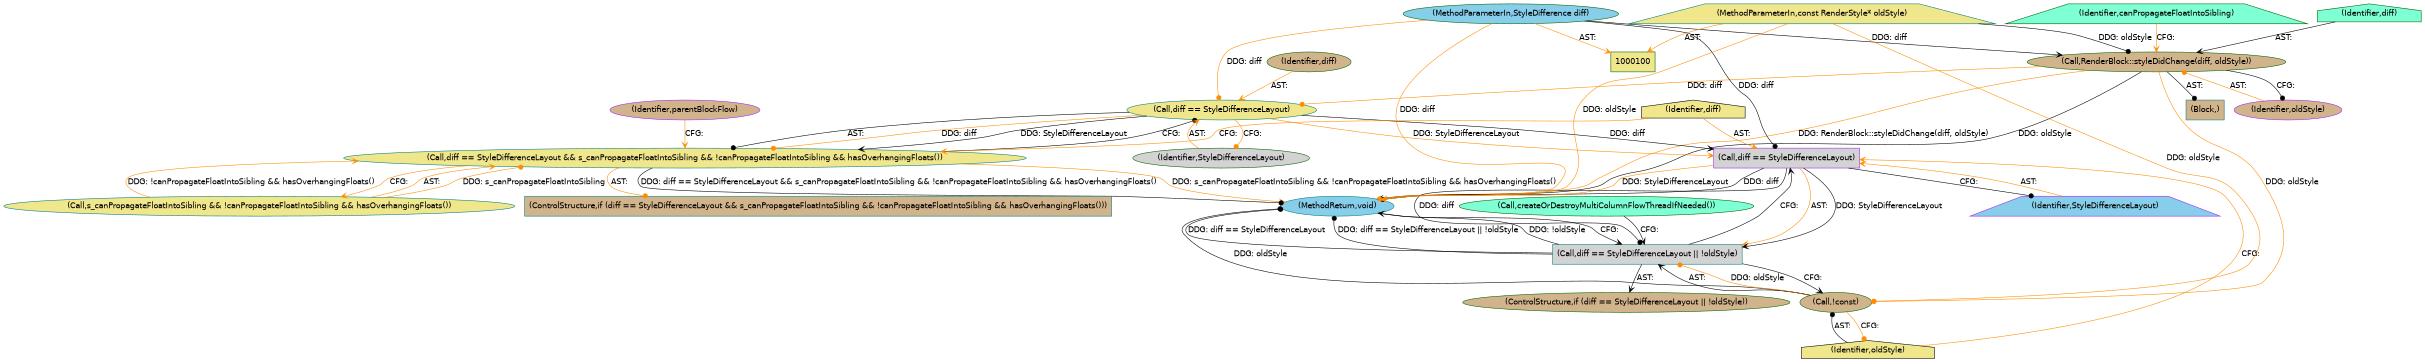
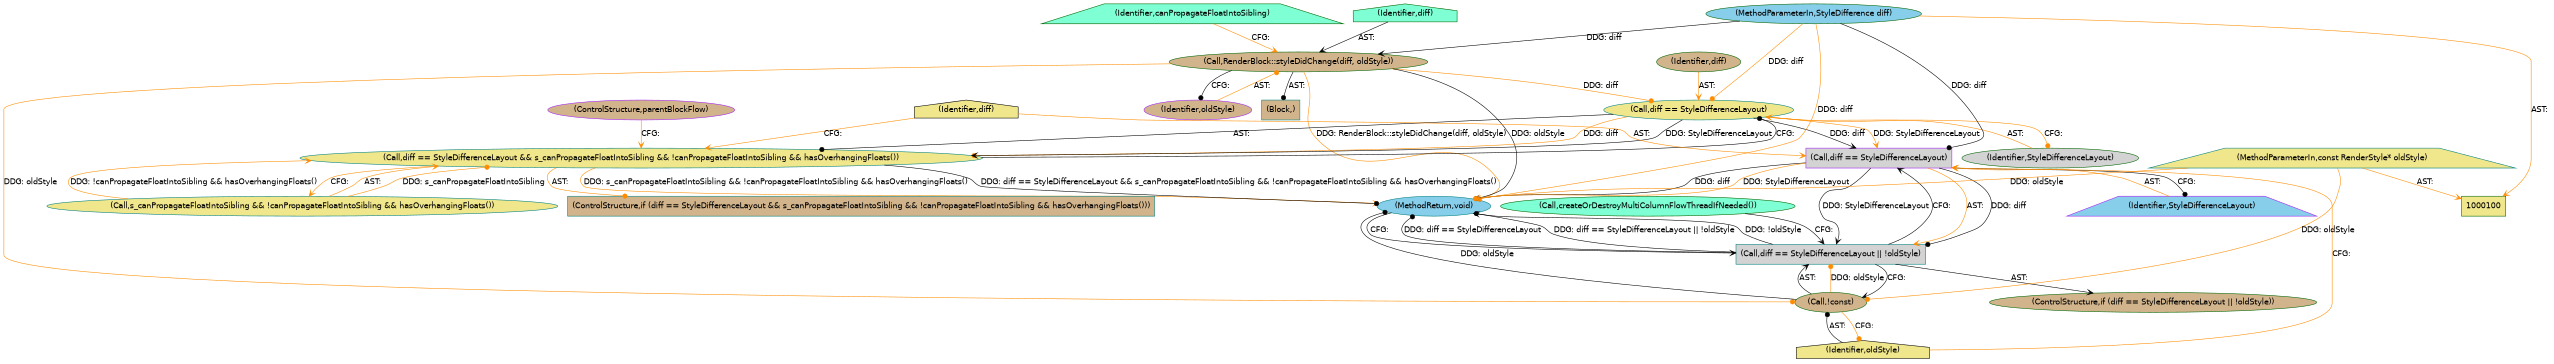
  digraph {
    fontname="DejaVu Sans"
    node [color=darkgreen fillcolor=tan fontname="DejaVu Sans" shape=ellipse style=filled]
    edge [arrowhead=vee color=darkorange fontname="DejaVu Sans"]
    n1 [label="(Call,RenderBlock::styleDidChange(diff, oldStyle))"]
    n2 [color=teal fillcolor=khaki label="(Call,diff == StyleDifferenceLayout)"]
    n3 [label="(Call,!const)"]
    n4 [color=purple label="(Identifier,oldStyle)"]
    n5 [color=teal label="(Block,)" shape=box]
    n6 [color=teal fillcolor=skyblue label="(MethodReturn,void)"]
    n7 [color=purple fillcolor=lightgrey label="(Call,diff == StyleDifferenceLayout)" shape=box]
    n8 [color=teal fillcolor=khaki label="(Call,diff == StyleDifferenceLayout && s_canPropagateFloatIntoSibling && !canPropagateFloatIntoSibling && hasOverhangingFloats())"]
    n9 [fillcolor=lightgrey label="(Identifier,StyleDifferenceLayout)"]
    n10 [color=teal fillcolor=lightgrey label="(Call,diff == StyleDifferenceLayout || !oldStyle)" shape=box]
    n11 [color=black fillcolor=khaki label="(Identifier,oldStyle)" shape=house]
    n12 [fillcolor=skyblue label="(MethodParameterIn,StyleDifference diff)"]
    1000100 [fillcolor=khaki shape=box]
    n14 [color=purple fillcolor=skyblue label="(Identifier,StyleDifferenceLayout)" shape=trapezium]
    n15 [color=teal fillcolor=khaki label="(MethodParameterIn,const RenderStyle* oldStyle)" shape=trapezium]
    n16 [color=teal label="(ControlStructure,if (diff == StyleDifferenceLayout && s_canPropagateFloatIntoSibling && !canPropagateFloatIntoSibling && hasOverhangingFloats()))" shape=box]
    n17 [color=teal fillcolor=khaki label="(Call,s_canPropagateFloatIntoSibling && !canPropagateFloatIntoSibling && hasOverhangingFloats())"]
    n18 [label="(ControlStructure,if (diff == StyleDifferenceLayout || !oldStyle))"]
    n19 [label="(Identifier,diff)"]
    n20 [fillcolor=aquamarine label="(Call,createOrDestroyMultiColumnFlowThreadIfNeeded())"]
    n21 [color=black fillcolor=khaki label="(Identifier,diff)" shape=house]
    n22 [fillcolor=aquamarine label="(Identifier,diff)" shape=house]
-   n23 [color=purple label="(Identifier,parentBlockFlow)"]
+   n23 [color=purple label="(ControlStructure,parentBlockFlow)"]
    n24 [fillcolor=aquamarine label="(Identifier,canPropagateFloatIntoSibling)" shape=trapezium]
    n1 -> n2 [arrowhead=dot label="DDG: diff"]
    n1 -> n3 [arrowhead=dot label="DDG: oldStyle"]
    n1 -> n4 [arrowhead=dot color=black label="CFG: "]
    n1 -> n5 [arrowhead=dot color=black label="AST: "]
    n1 -> n6 [arrowhead=dot label="DDG: RenderBlock::styleDidChange(diff, oldStyle)"]
    n1 -> n6 [arrowhead=dot color=black label="DDG: oldStyle"]
    n2 -> n7 [color=black label="DDG: diff"]
    n2 -> n7 [label="DDG: StyleDifferenceLayout"]
    n2 -> n8 [arrowhead=dot color=black label="AST: "]
    n2 -> n8 [arrowhead=dot label="DDG: diff"]
    n2 -> n8 [color=black label="DDG: StyleDifferenceLayout"]
    n2 -> n9 [arrowhead=dot label="CFG: "]
    n3 -> n6 [arrowhead=dot color=black label="DDG: oldStyle"]
    n3 -> n10 [color=black label="AST: "]
    n3 -> n10 [arrowhead=dot label="DDG: oldStyle"]
    n3 -> n11 [arrowhead=dot label="CFG: "]
    n4 -> n1 [arrowhead=dot label="AST: "]
    n6 -> n10 [color=black label="CFG: "]
    n7 -> n6 [color=black label="DDG: diff"]
    n7 -> n6 [arrowhead=dot label="DDG: StyleDifferenceLayout"]
    n7 -> n10 [label="AST: "]
    n7 -> n10 [arrowhead=dot color=black label="DDG: diff"]
    n7 -> n10 [color=black label="DDG: StyleDifferenceLayout"]
    n7 -> n14 [arrowhead=dot color=black label="CFG: "]
    n8 -> n2 [arrowhead=dot color=black label="CFG: "]
    n8 -> n6 [label="DDG: s_canPropagateFloatIntoSibling && !canPropagateFloatIntoSibling && hasOverhangingFloats()"]
    n8 -> n6 [arrowhead=dot color=black label="DDG: diff == StyleDifferenceLayout && s_canPropagateFloatIntoSibling && !canPropagateFloatIntoSibling && hasOverhangingFloats()"]
    n8 -> n16 [arrowhead=dot label="AST: "]
    n8 -> n17 [label="CFG: "]
    n9 -> n2 [label="AST: "]
    n10 -> n3 [color=black label="CFG: "]
    n10 -> n6 [arrowhead=dot color=black label="DDG: diff == StyleDifferenceLayout"]
    n10 -> n6 [arrowhead=dot color=black label="DDG: diff == StyleDifferenceLayout || !oldStyle"]
    n10 -> n6 [color=black label="DDG: !oldStyle"]
    n10 -> n7 [color=black label="CFG: "]
    n10 -> n18 [color=black label="AST: "]
    n11 -> n3 [arrowhead=dot color=black label="AST: "]
    n11 -> n7 [label="CFG: "]
    n12 -> n1 [color=black label="DDG: diff"]
    n12 -> n2 [arrowhead=dot label="DDG: diff"]
    n12 -> n6 [label="DDG: diff"]
    n12 -> n7 [arrowhead=dot color=black label="DDG: diff"]
    n12 -> 1000100 [label="AST: "]
    n14 -> n7 [label="AST: "]
-   n15 -> n1 [arrowhead=dot color=black label="DDG: oldStyle"]
    n15 -> n3 [arrowhead=dot label="DDG: oldStyle"]
    n15 -> n6 [label="DDG: oldStyle"]
    n15 -> 1000100 [label="AST: "]
    n17 -> n8 [label="AST: "]
    n17 -> n8 [arrowhead=dot label="DDG: s_canPropagateFloatIntoSibling"]
    n17 -> n8 [label="DDG: !canPropagateFloatIntoSibling && hasOverhangingFloats()"]
    n19 -> n2 [label="AST: "]
    n20 -> n10 [color=black label="CFG: "]
    n21 -> n7 [label="AST: "]
    n21 -> n8 [label="CFG: "]
    n22 -> n1 [color=black label="AST: "]
    n23 -> n8 [label="CFG: "]
    n24 -> n1 [label="CFG: "]
  }
